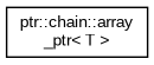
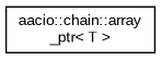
  digraph {
    rankdir=LR
    fontname="Liberation Sans"
-   n1 [color=black fillcolor=white fontname="Liberation Sans" fontsize=10 height=0.2 label="ptr::chain::array\l_ptr\< T \>" shape=record style=filled width=0.4]
+   n1 [color=black fillcolor=white fontname="Liberation Sans" fontsize=10 height=0.2 label="aacio::chain::array\l_ptr\< T \>" shape=record style=filled width=0.4]
  }
